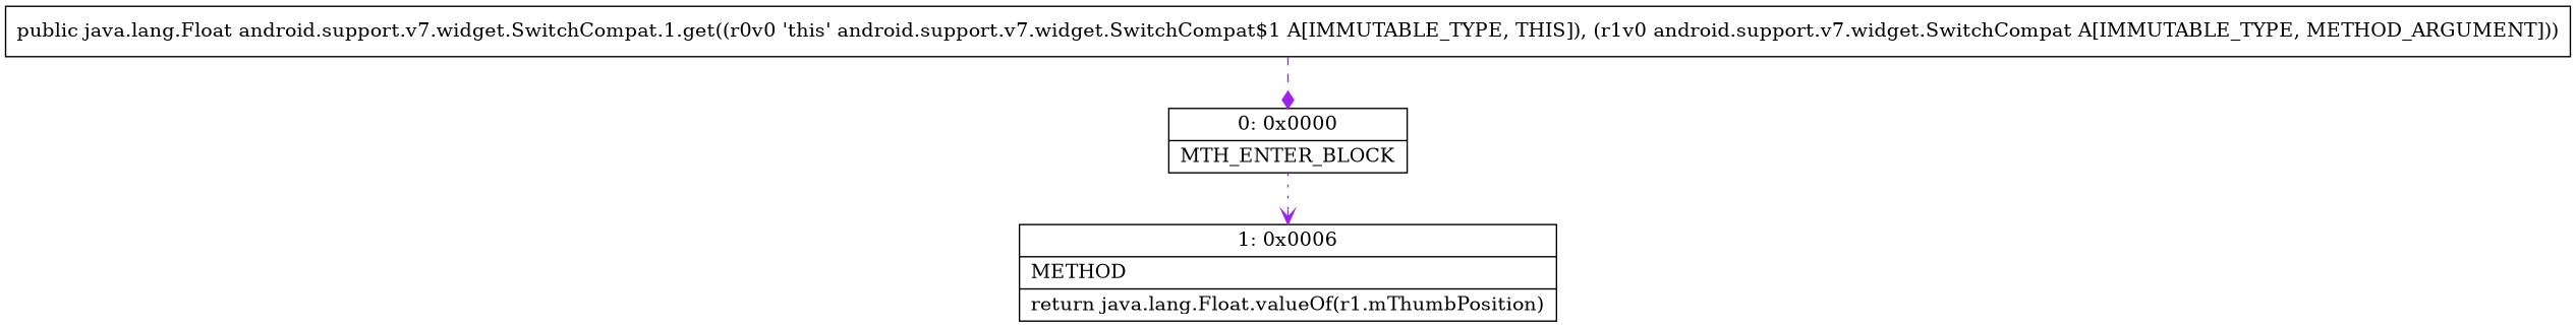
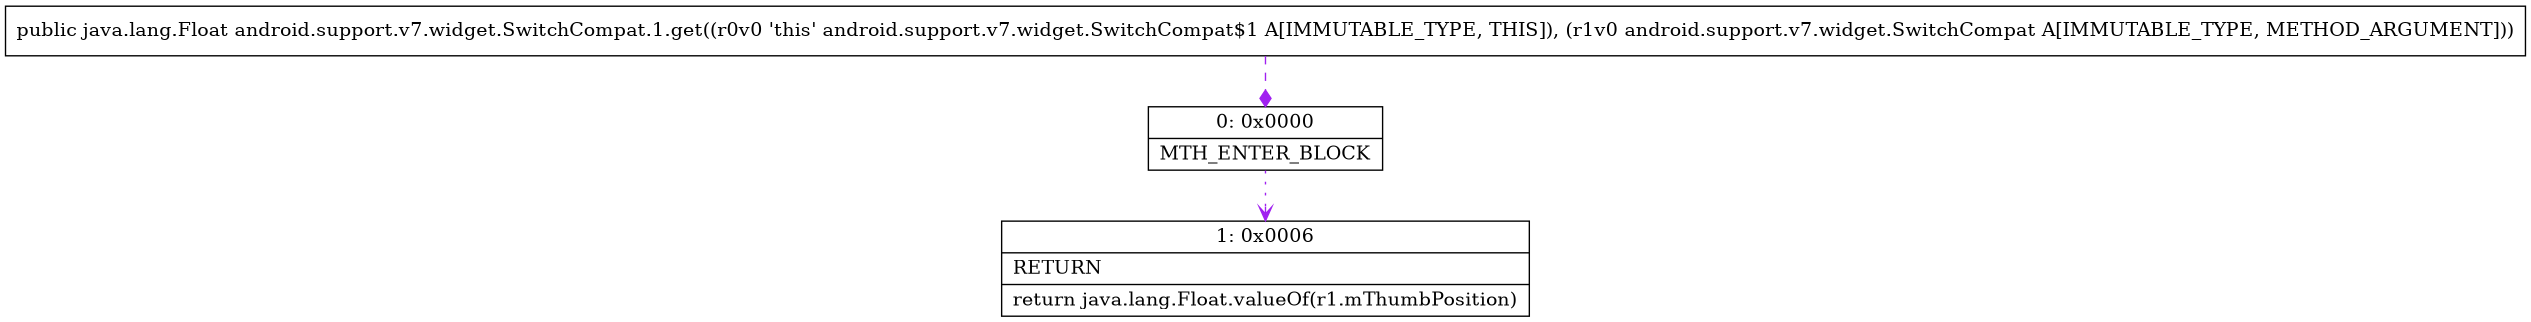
  digraph {
    node [shape=record]
    edge [color=purple]
    n1 [label="{0\:\ 0x0000|MTH_ENTER_BLOCK\l}"]
-   n2 [label="{1\:\ 0x0006|METHOD\l|return java.lang.Float.valueOf(r1.mThumbPosition)\l}"]
+   n2 [label="{1\:\ 0x0006|RETURN\l|return java.lang.Float.valueOf(r1.mThumbPosition)\l}"]
    n3 [label="{public java.lang.Float android.support.v7.widget.SwitchCompat.1.get((r0v0 'this' android.support.v7.widget.SwitchCompat$1 A[IMMUTABLE_TYPE, THIS]), (r1v0 android.support.v7.widget.SwitchCompat A[IMMUTABLE_TYPE, METHOD_ARGUMENT])) }"]
    n1 -> n2 [style=dotted arrowhead=vee]
    n3 -> n1 [style=dashed arrowhead=diamond]
  }
